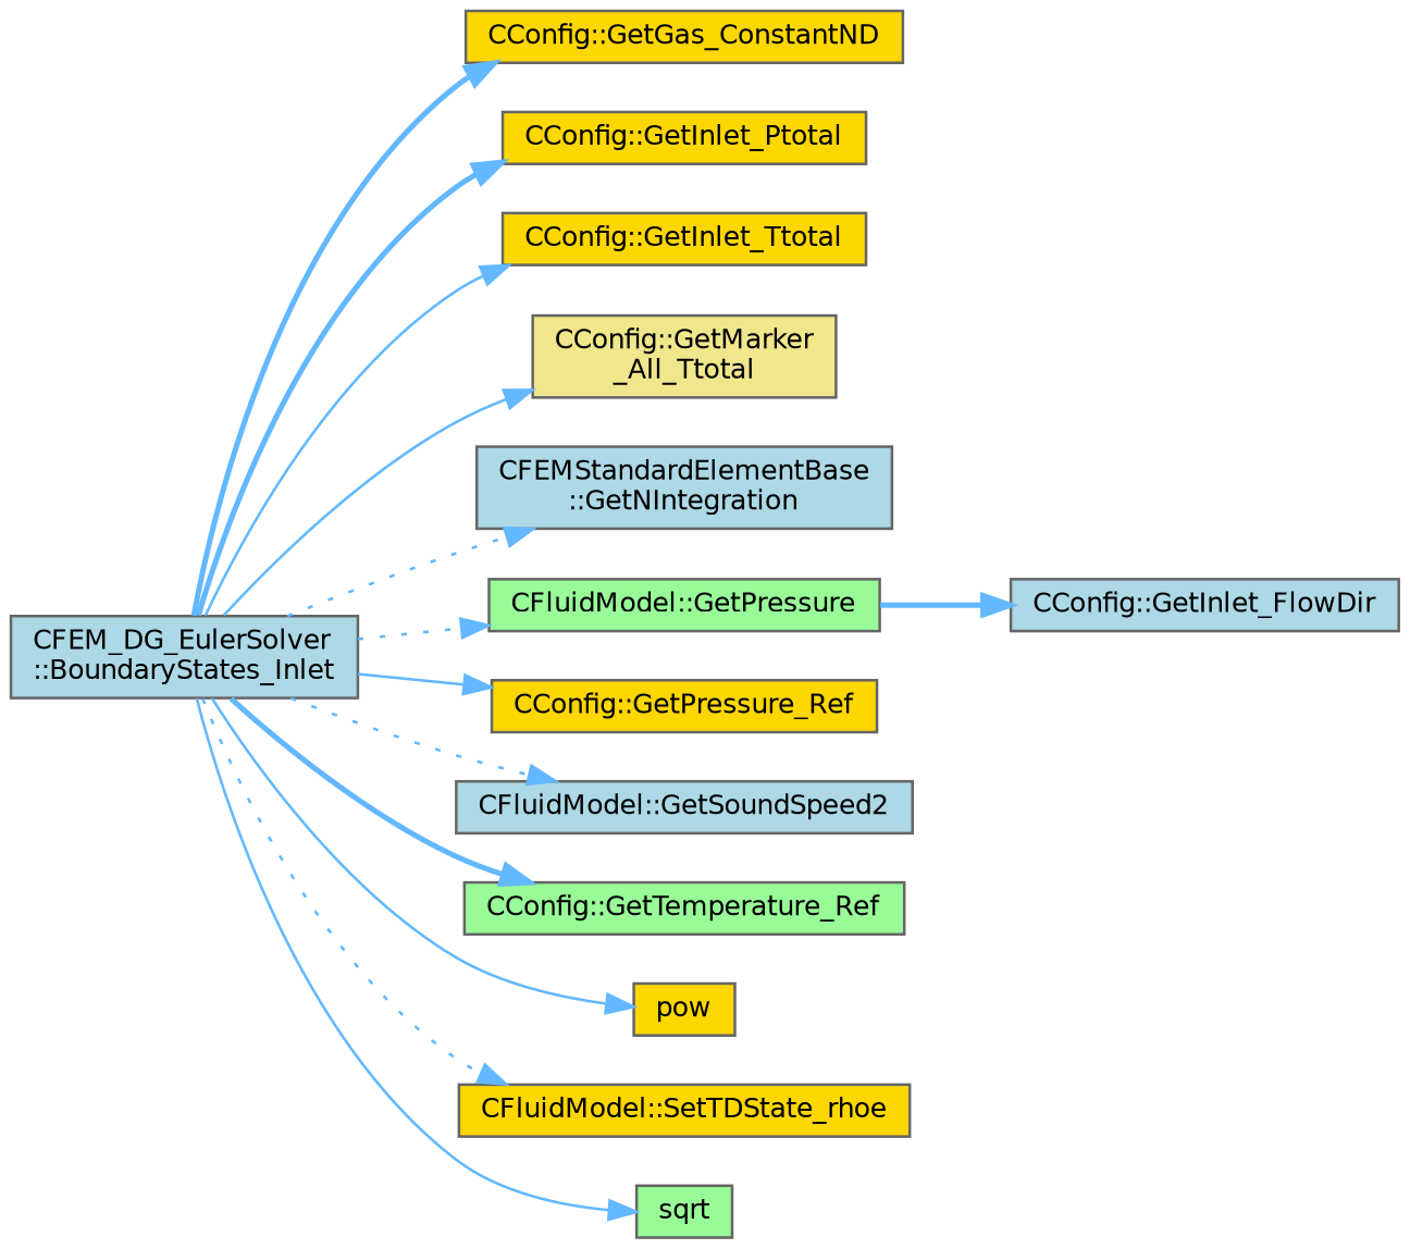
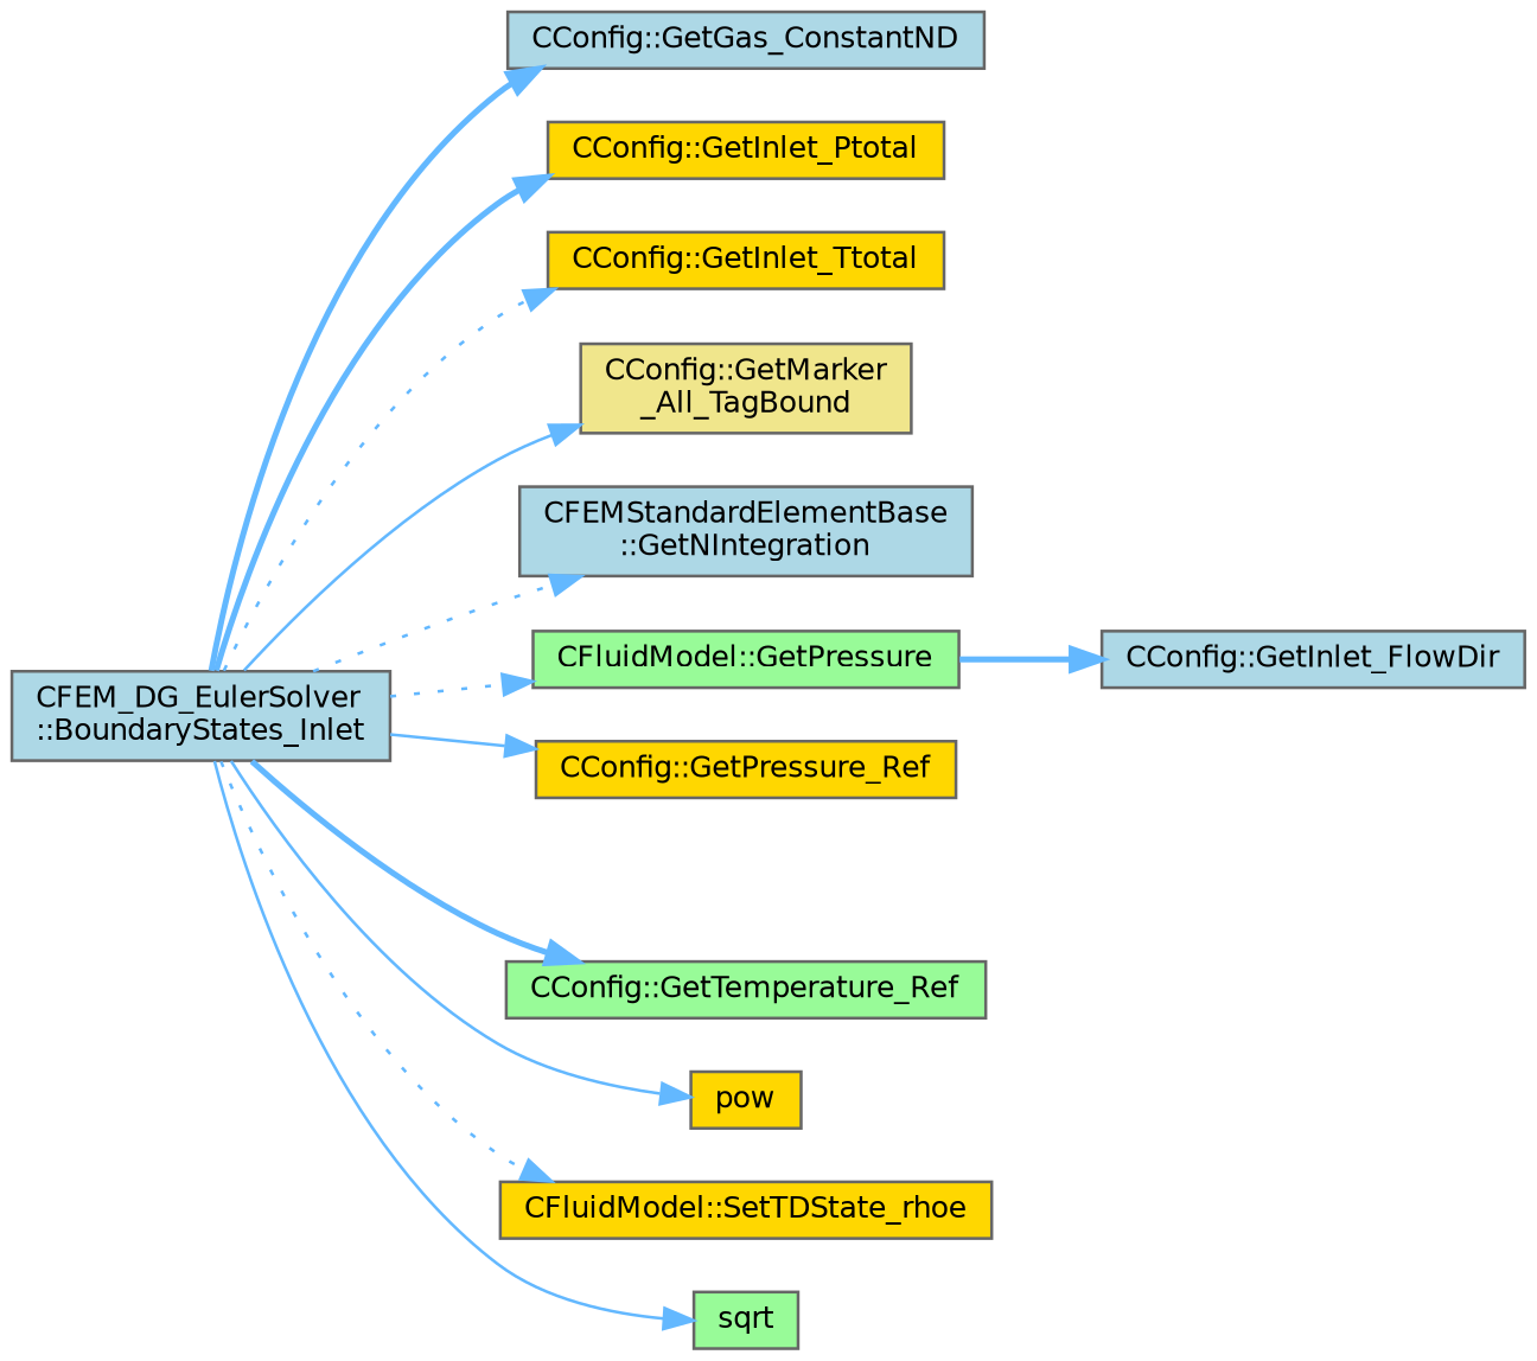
  digraph {
    rankdir=LR
    node [color=grey40 fillcolor=lightblue fontname=Helvetica fontsize=10 shape=box style=filled]
    edge [color=steelblue1 fontname=Helvetica fontsize=10 labelfontname=Helvetica labelfontsize=10 style=dotted]
    n1 [color=gray40 fontcolor=black height=0.2 label="CFEM_DG_EulerSolver\l::BoundaryStates_Inlet" width=0.4]
-   n2 [fillcolor=gold height=0.2 label="CConfig::GetGas_ConstantND" width=0.4]
+   n2 [height=0.2 label="CConfig::GetGas_ConstantND" width=0.4]
    n3 [fillcolor=gold height=0.2 label="CConfig::GetInlet_Ptotal" width=0.4]
    n4 [fillcolor=gold height=0.2 label="CConfig::GetInlet_Ttotal" width=0.4]
-   n5 [fillcolor=khaki height=0.2 label="CConfig::GetMarker\l_All_Ttotal" width=0.4]
+   n5 [fillcolor=khaki height=0.2 label="CConfig::GetMarker\l_All_TagBound" width=0.4]
    n6 [height=0.2 label="CFEMStandardElementBase\l::GetNIntegration" width=0.4]
    n7 [fillcolor=palegreen height=0.2 label="CFluidModel::GetPressure" width=0.4]
    n8 [fillcolor=gold height=0.2 label="CConfig::GetPressure_Ref" width=0.4]
-   n9 [height=0.2 label="CFluidModel::GetSoundSpeed2" width=0.4]
    n10 [fillcolor=palegreen height=0.2 label="CConfig::GetTemperature_Ref" width=0.4]
    n11 [fillcolor=gold height=0.2 label=pow width=0.4]
    n12 [fillcolor=gold height=0.2 label="CFluidModel::SetTDState_rhoe" width=0.4]
    n13 [fillcolor=palegreen height=0.2 label=sqrt width=0.4]
    n14 [height=0.2 label="CConfig::GetInlet_FlowDir" width=0.4]
    n1 -> n2 [style=bold]
    n1 -> n3 [style=bold]
-   n1 -> n4 [style=solid]
+   n1 -> n4
    n1 -> n5 [style=solid]
    n1 -> n6
    n1 -> n7
    n1 -> n8 [style=solid]
-   n1 -> n9
    n1 -> n10 [style=bold]
    n1 -> n11 [style=solid]
    n1 -> n12
    n1 -> n13 [style=solid]
    n7 -> n14 [style=bold]
  }
